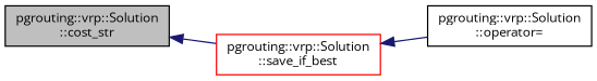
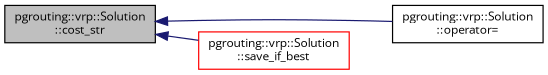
  digraph {
    fontname="Open Sans"
    rankdir=LR
    node [color=black fillcolor=white fontname="Open Sans" fontsize=10 shape=record style=filled]
    edge [color=midnightblue dir=back fontname="Open Sans" fontsize=10 labelfontname=Helvetica labelfontsize=10 style=solid]
    n1 [fillcolor=grey75 fontcolor=black height=0.2 label="pgrouting::vrp::Solution\l::cost_str" width=0.4]
    n2 [height=0.2 label="pgrouting::vrp::Solution\l::operator=" width=0.4]
    n3 [color=red height=0.2 label="pgrouting::vrp::Solution\l::save_if_best" width=0.4]
-   n3 -> n2
+   n1 -> n2
    n1 -> n3
  }
